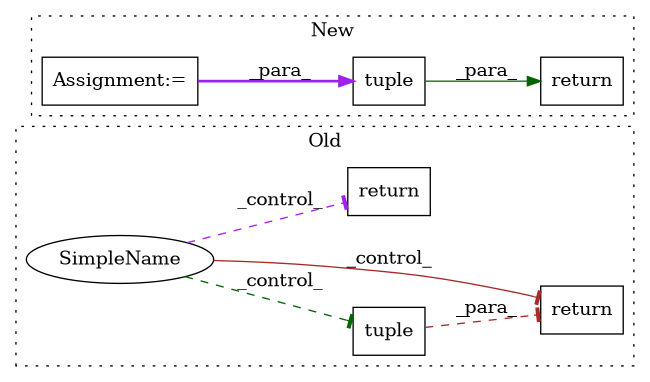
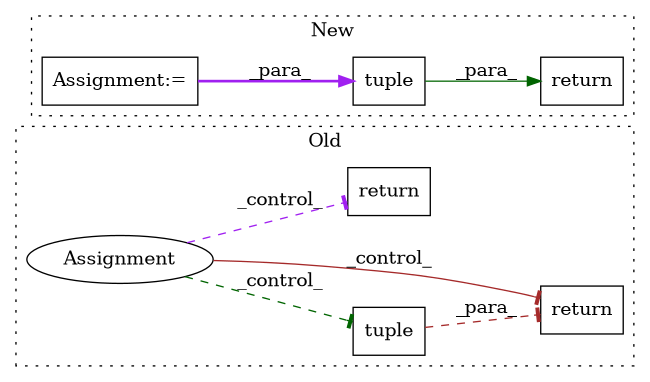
  digraph {
    rankdir=LR
    node [a=41 l=7 shape=box]
    edge [color=brown style=dashed arrowhead=tee]
    n1 [a=32 l="6,1" label=tuple s="7658,7669"]
    n2 [label=return s=7651]
-   n3 [a=42 label=SimpleName shape=ellipse l=""]
+   n3 [a=42 label=Assignment shape=ellipse l=""]
    n4 [label=return s=7441]
    n5 [label=return s=8103]
    n6 [a=7 l=1 label="Assignment:=" s=7717]
    n7 [a=32 l="6,1" label=tuple s="7784,7802"]
    subgraph cluster_1 {
      label=Old
      style=dotted
      n1
      n2
      n3
      n4
    }
    subgraph cluster_2 {
      label=New
      style=dotted
      n5
      n6
      n7
    }
    n1 -> n2 [label=_para_]
    n3 -> n1 [label=_control_ color=darkgreen]
    n3 -> n2 [label=_control_ style=solid]
    n3 -> n4 [label=_control_ color=purple]
    n6 -> n7 [label=_para_ color=purple style=bold arrowhead=normal]
    n7 -> n5 [label=_para_ color=darkgreen style=solid arrowhead=normal]
  }
